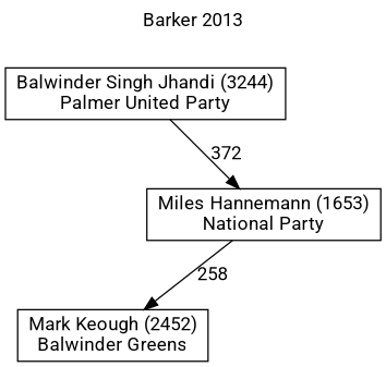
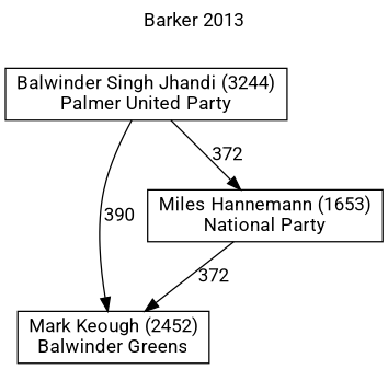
  digraph {
    fontname=Roboto
    label="Barker 2013"
    labelloc=t
    mclimit=10
    node [fontname=Roboto shape=box]
    edge [fontname=Roboto]
    n1 [label="Balwinder Singh Jhandi (3244)\nPalmer United Party"]
    n2 [label="Mark Keough (2452)\nBalwinder Greens"]
    n3 [label="Miles Hannemann (1653)\nNational Party"]
+   n1 -> n2 [label=390]
    n1 -> n3 [label=372]
-   n3 -> n2 [label=258]
+   n3 -> n2 [label=372]
  }
